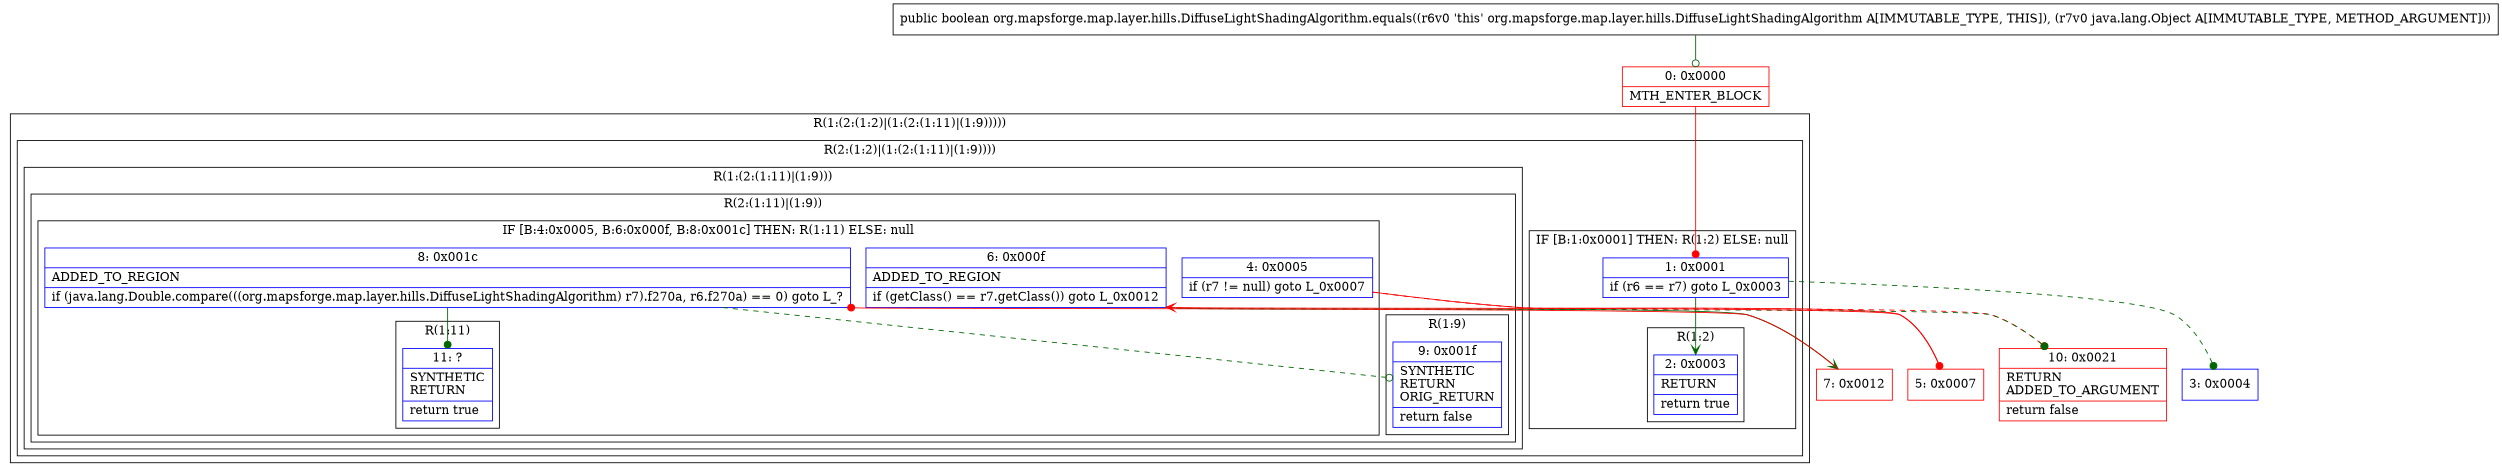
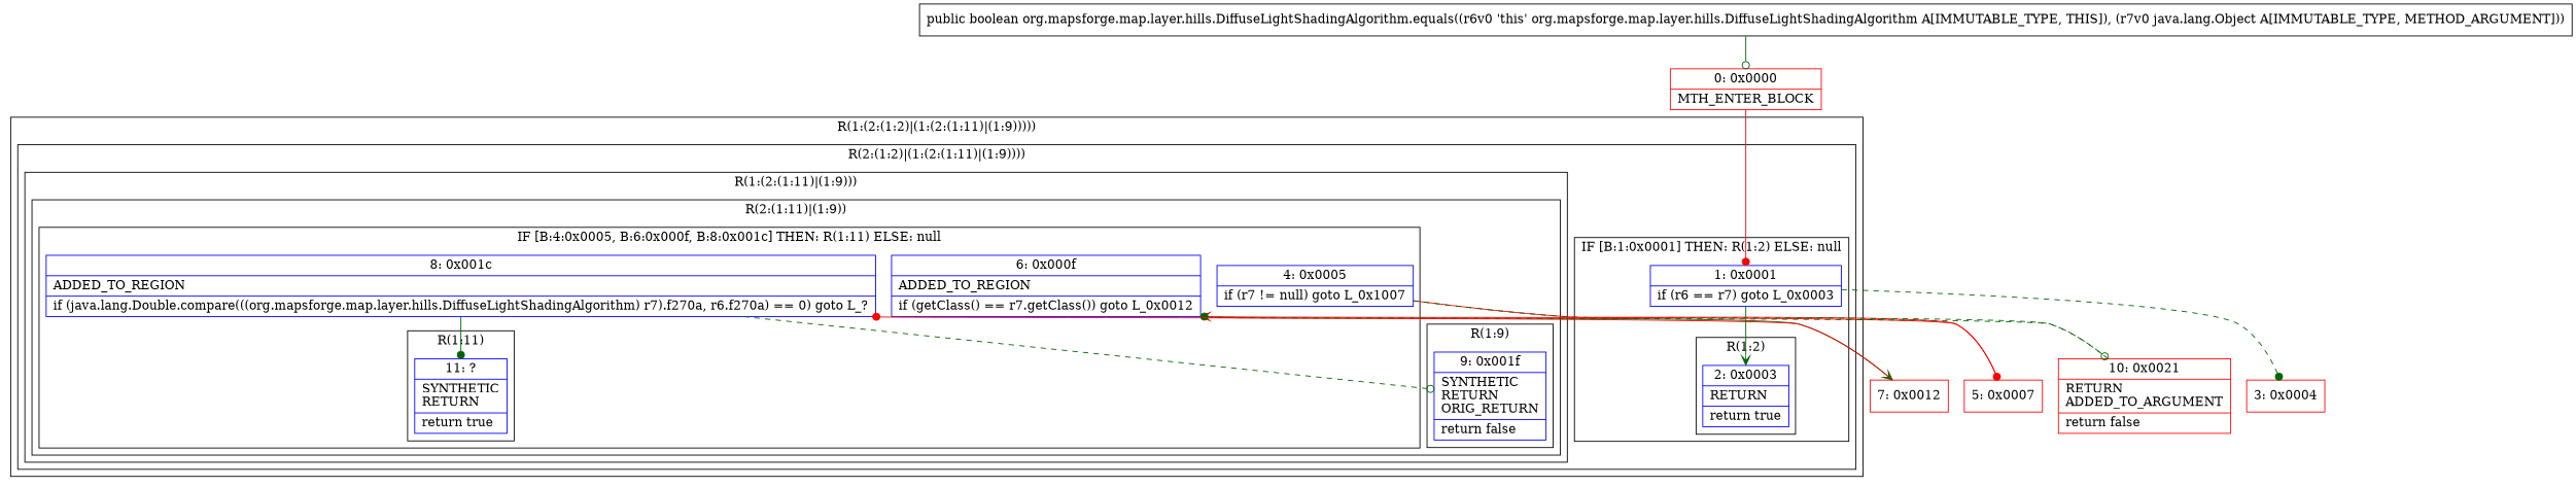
  digraph {
    node [color=blue shape=record]
    edge [arrowhead=dot color=darkgreen]
    n1 [label="{2\:\ 0x0003|RETURN\l|return true\l}"]
    n2 [label="{1\:\ 0x0001|if (r6 == r7) goto L_0x0003\l}"]
    n3 [label="{11\:\ ?|SYNTHETIC\lRETURN\l|return true\l}"]
-   n4 [label="{4\:\ 0x0005|if (r7 != null) goto L_0x0007\l}"]
+   n4 [label="{4\:\ 0x0005|if (r7 != null) goto L_0x1007\l}"]
    n5 [label="{6\:\ 0x000f|ADDED_TO_REGION\l|if (getClass() == r7.getClass()) goto L_0x0012\l}"]
    n6 [label="{8\:\ 0x001c|ADDED_TO_REGION\l|if (java.lang.Double.compare(((org.mapsforge.map.layer.hills.DiffuseLightShadingAlgorithm) r7).f270a, r6.f270a) == 0) goto L_?\l}"]
    n7 [label="{9\:\ 0x001f|SYNTHETIC\lRETURN\lORIG_RETURN\l|return false\l}"]
-   n8 [label="{3\:\ 0x0004}"]
+   n8 [color=red label="{3\:\ 0x0004}"]
    n9 [color=red label="{5\:\ 0x0007}"]
    n10 [color=red label="{10\:\ 0x0021|RETURN\lADDED_TO_ARGUMENT\l|return false\l}"]
    n11 [color=red label="{7\:\ 0x0012}"]
    n12 [color=red label="{0\:\ 0x0000|MTH_ENTER_BLOCK\l}"]
    n13 [label="{public boolean org.mapsforge.map.layer.hills.DiffuseLightShadingAlgorithm.equals((r6v0 'this' org.mapsforge.map.layer.hills.DiffuseLightShadingAlgorithm A[IMMUTABLE_TYPE, THIS]), (r7v0 java.lang.Object A[IMMUTABLE_TYPE, METHOD_ARGUMENT])) }" color=""]
    subgraph cluster_1 {
      label="R(1:(2:(1:2)|(1:(2:(1:11)|(1:9)))))"
      subgraph cluster_2 {
        label="R(2:(1:2)|(1:(2:(1:11)|(1:9))))"
        subgraph cluster_3 {
          label="IF [B:1:0x0001] THEN: R(1:2) ELSE: null"
          n2
          subgraph cluster_4 {
            label="R(1:2)"
            n1
          }
        }
        subgraph cluster_5 {
          label="R(1:(2:(1:11)|(1:9)))"
          subgraph cluster_6 {
            label="R(2:(1:11)|(1:9))"
            subgraph cluster_7 {
              label="IF [B:4:0x0005, B:6:0x000f, B:8:0x001c] THEN: R(1:11) ELSE: null"
              n4
              n5
              n6
              subgraph cluster_8 {
                label="R(1:11)"
                n3
              }
            }
            subgraph cluster_9 {
              label="R(1:9)"
              n7
            }
          }
        }
      }
    }
    n2 -> n1 [arrowhead=vee]
    n2 -> n8 [style=dashed]
    n4 -> n9 [color=red]
-   n4 -> n10 [arrowhead=odot color=red style=dashed]
-   n5 -> n10 [style=dashed]
+   n4 -> n10 [arrowhead=odot style=dashed]
+   n10 -> n5 [style=dashed]
    n5 -> n11 [arrowhead=vee]
    n6 -> n3
    n6 -> n7 [arrowhead=odot style=dashed]
    n9 -> n5 [arrowhead=vee color=red]
    n11 -> n6 [color=red]
    n12 -> n2 [color=red]
    n13 -> n12 [arrowhead=odot]
  }
